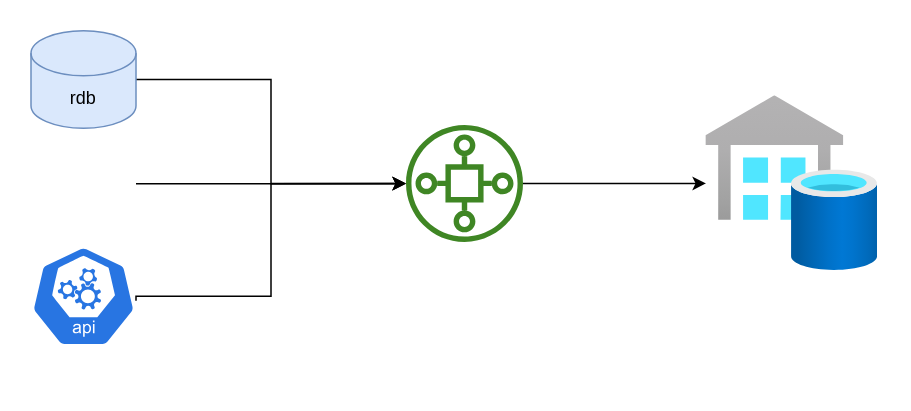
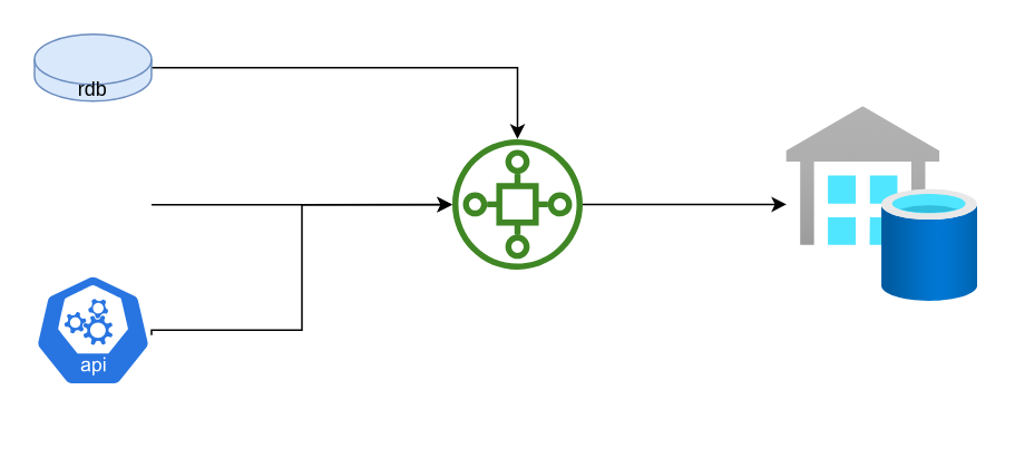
  <mxCell id="0" />
  <mxCell id="1" parent="0" />
  <mxCell id="2" style="edgeStyle=orthogonalEdgeStyle;rounded=0;orthogonalLoop=1;jettySize=auto;html=1;exitX=1;exitY=0.5;exitDx=0;exitDy=0;exitPerimeter=0;" edge="1" parent="1" source="3" target="9"><mxGeometry relative="1" as="geometry" /></mxCell>
- <mxCell id="3" value="rdb" style="shape=cylinder3;whiteSpace=wrap;html=1;boundedLbl=1;backgroundOutline=1;size=15;fillColor=#dae8fc;strokeColor=#6c8ebf;" vertex="1" parent="1"><mxGeometry x="20" y="20" width="70" height="65" as="geometry" /></mxCell>
+ <mxCell id="3" value="rdb" style="shape=cylinder3;whiteSpace=wrap;html=1;boundedLbl=1;backgroundOutline=1;size=15;fillColor=#dae8fc;strokeColor=#6c8ebf;" vertex="1" parent="1"><mxGeometry x="20" y="20" width="70" height="40" as="geometry" /></mxCell>
  <mxCell id="4" style="edgeStyle=orthogonalEdgeStyle;rounded=0;orthogonalLoop=1;jettySize=auto;html=1;exitX=1;exitY=0.5;exitDx=0;exitDy=0;" edge="1" parent="1" source="5" target="9"><mxGeometry relative="1" as="geometry"><mxPoint x="250" y="110" as="targetPoint" /></mxGeometry></mxCell>
  <mxCell id="5" value="" style="shape=image;html=1;verticalAlign=top;verticalLabelPosition=bottom;labelBackgroundColor=#ffffff;imageAspect=0;aspect=fixed;image=https://cdn0.iconfinder.com/data/icons/Hosting_Icons/128/ftp-px-png.png" vertex="1" parent="1"><mxGeometry x="20" y="87" width="70" height="70" as="geometry" /></mxCell>
  <mxCell id="6" style="edgeStyle=orthogonalEdgeStyle;rounded=0;orthogonalLoop=1;jettySize=auto;html=1;exitX=1;exitY=0.527;exitDx=0;exitDy=0;exitPerimeter=0;" edge="1" parent="1" source="7" target="9"><mxGeometry relative="1" as="geometry"><mxPoint x="250" y="110" as="targetPoint" /><Array as="points"><mxPoint x="90" y="197" /><mxPoint x="180" y="197" /><mxPoint x="180" y="122" /></Array></mxGeometry></mxCell>
  <mxCell id="7" value="" style="sketch=0;html=1;dashed=0;whitespace=wrap;fillColor=#2875E2;strokeColor=#ffffff;points=[[0.005,0.63,0],[0.1,0.2,0],[0.9,0.2,0],[0.5,0,0],[0.995,0.63,0],[0.72,0.99,0],[0.5,1,0],[0.28,0.99,0]];verticalLabelPosition=bottom;align=center;verticalAlign=top;shape=mxgraph.kubernetes.icon;prIcon=api" vertex="1" parent="1"><mxGeometry x="20" y="142" width="70" height="110" as="geometry" /></mxCell>
  <mxCell id="8" style="edgeStyle=orthogonalEdgeStyle;rounded=0;orthogonalLoop=1;jettySize=auto;html=1;" edge="1" parent="1" source="9" target="10"><mxGeometry relative="1" as="geometry" /></mxCell>
  <mxCell id="9" value="" style="sketch=0;outlineConnect=0;fontColor=#232F3E;gradientColor=none;fillColor=#3F8624;strokeColor=none;dashed=0;verticalLabelPosition=bottom;verticalAlign=top;align=center;html=1;fontSize=12;fontStyle=0;aspect=fixed;pointerEvents=1;shape=mxgraph.aws4.iot_sitewise_asset_model;" vertex="1" parent="1"><mxGeometry x="270" y="82.75" width="78" height="78" as="geometry" /></mxCell>
  <mxCell id="10" value="" style="image;aspect=fixed;html=1;points=[];align=center;fontSize=12;image=img/lib/azure2/integration/SQL_Data_Warehouses.svg;" vertex="1" parent="1"><mxGeometry x="470" y="63.5" width="114.71" height="116.5" as="geometry" /></mxCell>
